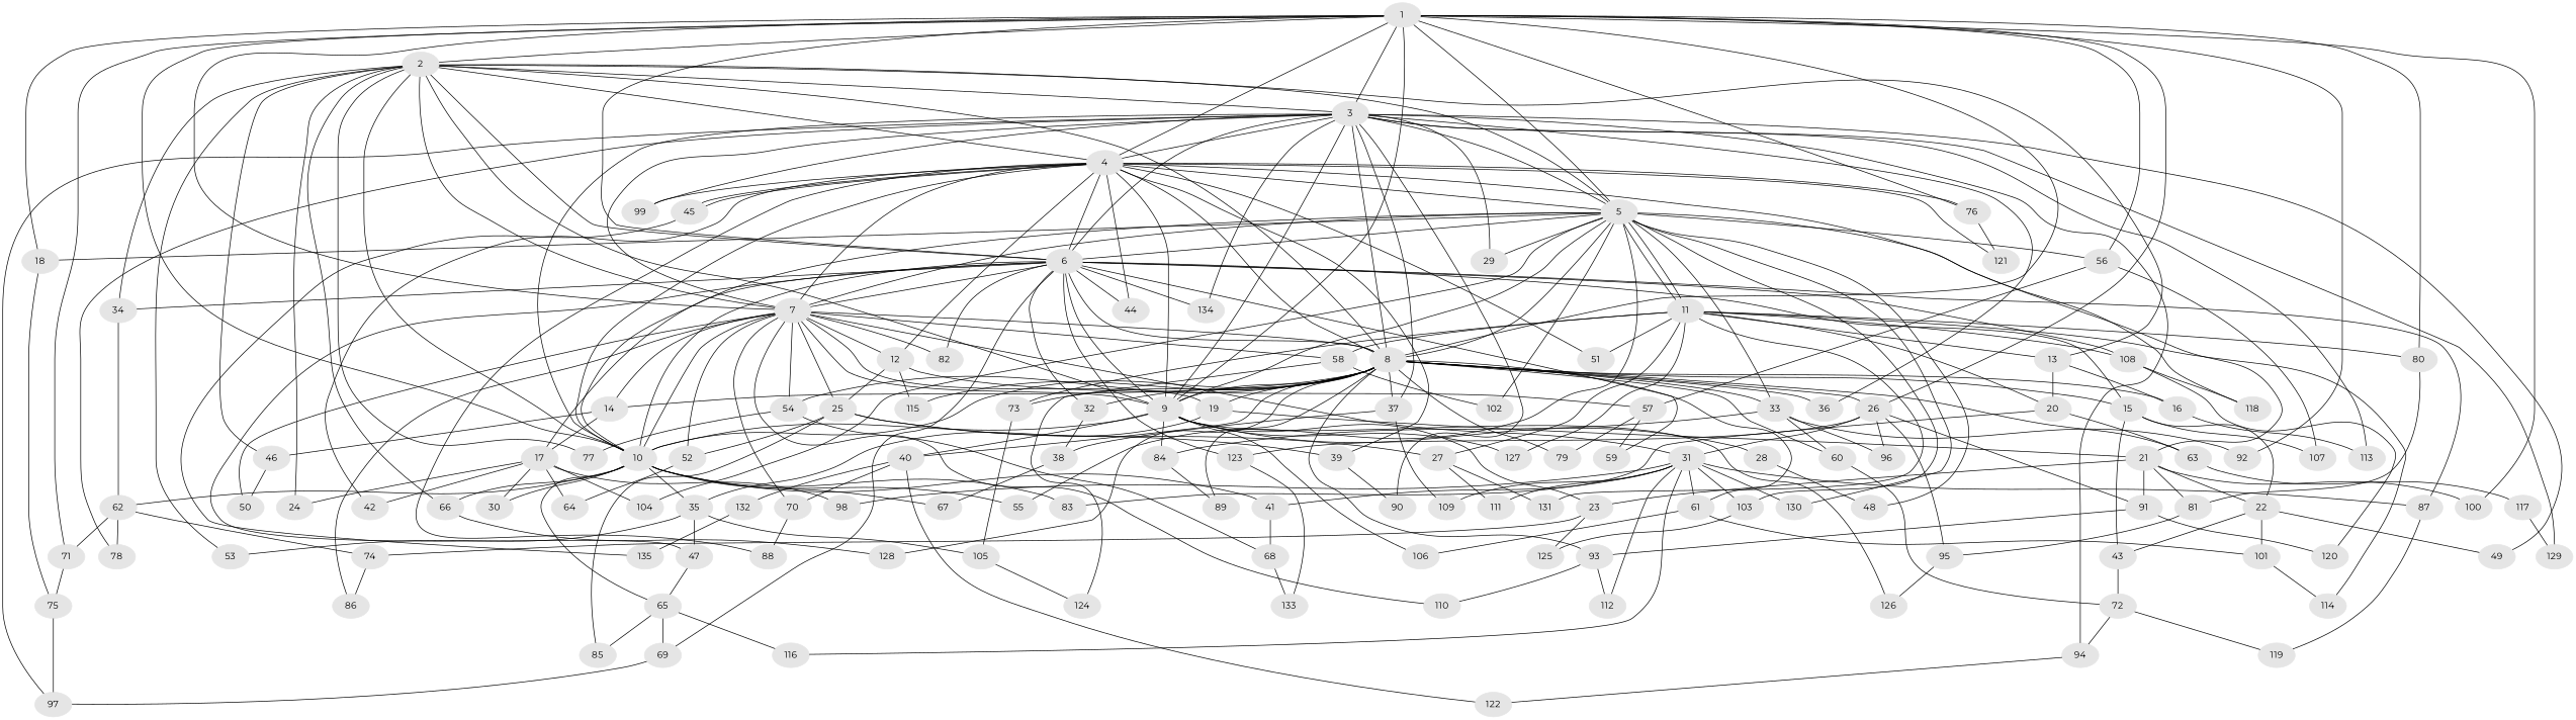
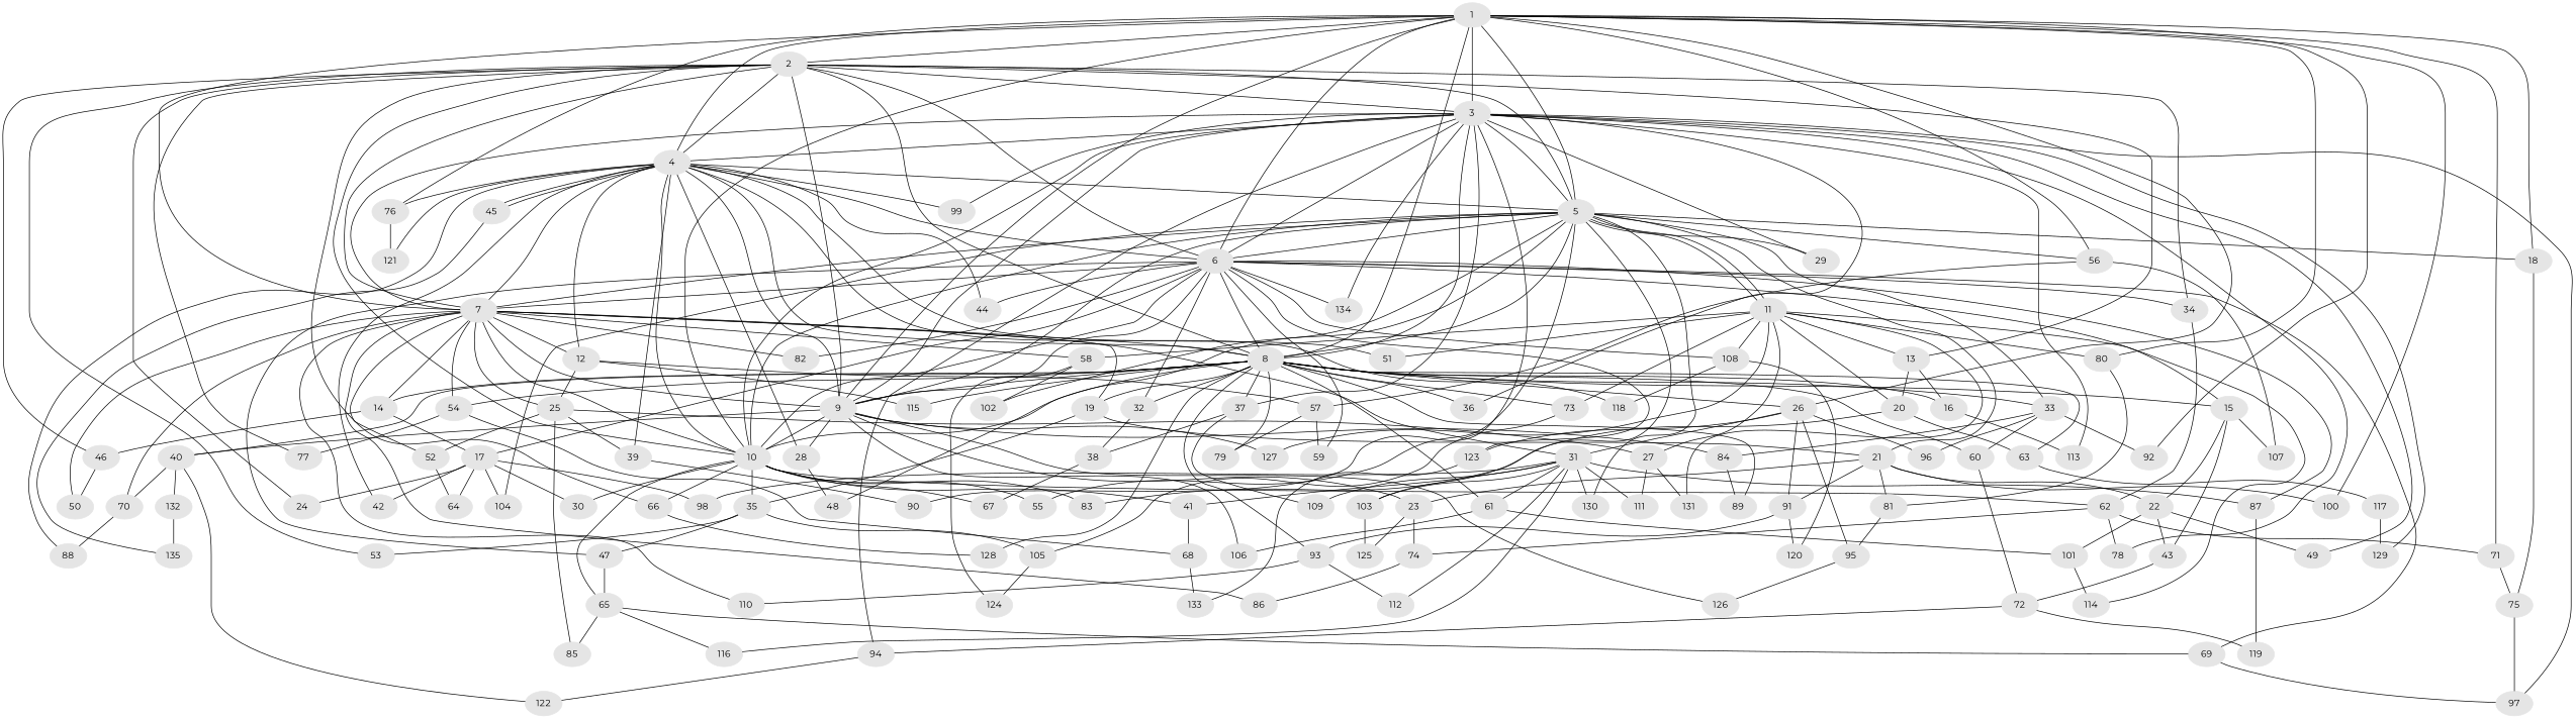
  graph {
    fontname=Montserrat
    node [color=gray90 fontname=Montserrat style=filled]
    edge [fontname=Montserrat]
    1
    2
    3
    4
    5
    6
    7
    8
    9
    10
    18
    26
    56
    71
    76
    80
    92
    100
    13
    24
    34
    46
    53
    66
    77
    29
    36
    37
    49
    78
    90
    94
    97
    99
    113
    129
    134
    12
    28
    39
    42
    44
    45
    51
    88
    118
    121
    11
    21
    33
    48
    55
    102
    103
    104
    130
    15
    17
    32
    47
    59
    69
    82
    87
    108
    123
    14
    19
    25
    31
    50
    52
    54
    58
    70
    86
    110
    16
    40
    60
    61
    63
    73
    79
    89
    93
    115
    128
    23
    84
    106
    126
    127
    30
    35
    41
    62
    65
    67
    83
    75
    91
    95
    96
    57
    107
    81
    20
    109
    38
    122
    135
    27
    114
    131
    22
    125
    43
    64
    98
    119
    120
    133
    85
    111
    112
    116
    68
    124
    132
    72
    101
    117
    105
    74
    1 -- 2
    1 -- 3
    1 -- 4
    1 -- 5
    1 -- 6
    1 -- 7
    1 -- 8
    1 -- 9
    1 -- 10
    1 -- 18
    1 -- 26
    1 -- 56
    1 -- 71
    1 -- 76
    1 -- 80
    1 -- 92
    1 -- 100
    2 -- 3
    2 -- 4
    2 -- 5
    2 -- 6
    2 -- 7
    2 -- 8
    2 -- 9
    2 -- 10
    2 -- 13
    2 -- 24
    2 -- 34
    2 -- 46
    2 -- 53
    2 -- 66
    2 -- 77
    3 -- 4
    3 -- 5
    3 -- 6
    3 -- 7
    3 -- 8
    3 -- 9
    3 -- 10
    3 -- 29
    3 -- 36
    3 -- 37
    3 -- 49
    3 -- 78
    3 -- 90
    3 -- 94
    3 -- 97
    3 -- 99
    3 -- 113
    3 -- 129
    3 -- 134
    4 -- 5
    4 -- 6
    4 -- 7
    4 -- 8
    4 -- 9
    4 -- 10
    4 -- 76
    4 -- 99
    4 -- 12
+   4 -- 28
    4 -- 39
    4 -- 42
    4 -- 44
    4 -- 45
    4 -- 45
    4 -- 51
    4 -- 88
    4 -- 118
    4 -- 121
    5 -- 6
    5 -- 7
    5 -- 8
    5 -- 9
    5 -- 10
    5 -- 18
    5 -- 56
    5 -- 29
    5 -- 11
    5 -- 11
    5 -- 21
    5 -- 33
    5 -- 48
    5 -- 55
    5 -- 102
    5 -- 103
    5 -- 104
    5 -- 130
    6 -- 7
    6 -- 8
    6 -- 9
    6 -- 10
    6 -- 34
    6 -- 134
    6 -- 44
    6 -- 15
    6 -- 17
    6 -- 32
    6 -- 47
    6 -- 59
    6 -- 69
    6 -- 82
    6 -- 87
    6 -- 108
    6 -- 123
    7 -- 8
    7 -- 9
    7 -- 10
    7 -- 12
    7 -- 82
    7 -- 14
    7 -- 19
    7 -- 25
    7 -- 31
    7 -- 50
    7 -- 52
    7 -- 54
    7 -- 58
    7 -- 70
    7 -- 86
    7 -- 110
    8 -- 9
    8 -- 10
    8 -- 26
    8 -- 36
    8 -- 37
    8 -- 33
    8 -- 15
    8 -- 32
    8 -- 14
    8 -- 19
    8 -- 54
    8 -- 16
    8 -- 40
    8 -- 60
    8 -- 61
    8 -- 63
    8 -- 73
    8 -- 79
    8 -- 89
    8 -- 93
    8 -- 115
    8 -- 128
    9 -- 10
    9 -- 28
    9 -- 40
    9 -- 23
    9 -- 84
    9 -- 106
    9 -- 126
    9 -- 127
    10 -- 66
    10 -- 55
    10 -- 30
    10 -- 35
    10 -- 41
    10 -- 62
    10 -- 65
    10 -- 67
    10 -- 83
    18 -- 75
    26 -- 123
    26 -- 31
    26 -- 91
    26 -- 95
    26 -- 96
    56 -- 57
    56 -- 107
    71 -- 75
    76 -- 121
    80 -- 81
    13 -- 16
    13 -- 20
    34 -- 62
    46 -- 50
    66 -- 128
    37 -- 109
    37 -- 38
    94 -- 122
    12 -- 25
    12 -- 115
    12 -- 57
    28 -- 48
    39 -- 90
    45 -- 135
    11 -- 80
    11 -- 13
    11 -- 51
    11 -- 108
    11 -- 58
    11 -- 73
    11 -- 127
    11 -- 20
    11 -- 27
    11 -- 114
    11 -- 131
    21 -- 100
    21 -- 23
    21 -- 91
    21 -- 81
    21 -- 22
    33 -- 92
    33 -- 60
    33 -- 84
    33 -- 96
    103 -- 125
    15 -- 107
    15 -- 22
    15 -- 43
    17 -- 24
    17 -- 42
    17 -- 104
    17 -- 30
    17 -- 64
    17 -- 98
    32 -- 38
    47 -- 65
    69 -- 97
    87 -- 119
    108 -- 118
    108 -- 120
    123 -- 133
    14 -- 46
    14 -- 17
    19 -- 21
    19 -- 35
    25 -- 39
    25 -- 52
    25 -- 27
    25 -- 85
    31 -- 103
    31 -- 130
    31 -- 87
    31 -- 61
    31 -- 41
    31 -- 109
    31 -- 98
    31 -- 111
    31 -- 112
    31 -- 116
    52 -- 64
    54 -- 77
    54 -- 68
    58 -- 102
    58 -- 124
    70 -- 88
    16 -- 113
    40 -- 70
    40 -- 122
    40 -- 132
    60 -- 72
    61 -- 106
    61 -- 101
    63 -- 117
    73 -- 105
    93 -- 110
    93 -- 112
    23 -- 125
    23 -- 74
    84 -- 89
    35 -- 53
    35 -- 47
    35 -- 105
    41 -- 68
    62 -- 71
    62 -- 78
    62 -- 74
    65 -- 69
    65 -- 85
    65 -- 116
    75 -- 97
    91 -- 93
    91 -- 120
    95 -- 126
    57 -- 59
    57 -- 79
    81 -- 95
    20 -- 63
    20 -- 83
    38 -- 67
    27 -- 131
    27 -- 111
    22 -- 49
    22 -- 43
    22 -- 101
    43 -- 72
    68 -- 133
    132 -- 135
    72 -- 94
    72 -- 119
    101 -- 114
    117 -- 129
    105 -- 124
    74 -- 86
  }
